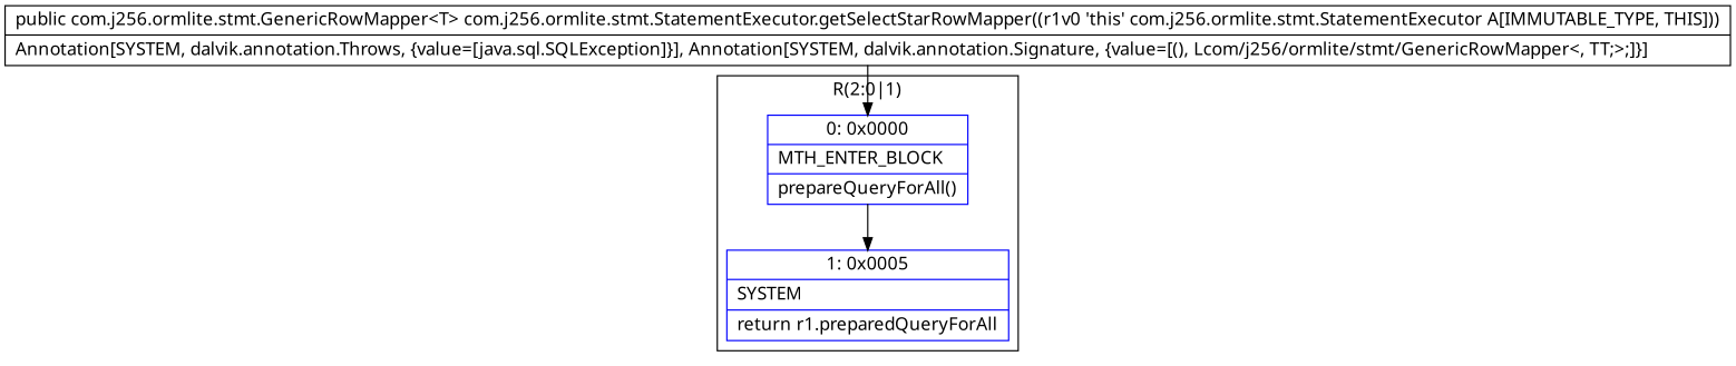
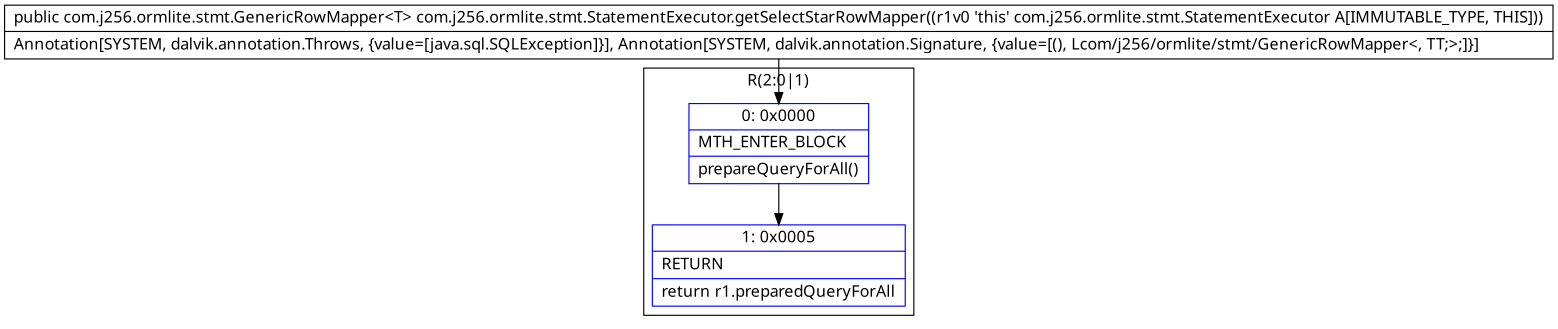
  digraph {
    fontname="Noto Sans"
    node [color=blue shape=record fontname="Noto Sans"]
    edge [fontname="Noto Sans"]
    n1 [label="{0\:\ 0x0000|MTH_ENTER_BLOCK\l|prepareQueryForAll()\l}"]
-   n2 [label="{1\:\ 0x0005|SYSTEM\l|return r1.preparedQueryForAll\l}"]
+   n2 [label="{1\:\ 0x0005|RETURN\l|return r1.preparedQueryForAll\l}"]
    n3 [label="{public com.j256.ormlite.stmt.GenericRowMapper\<T\> com.j256.ormlite.stmt.StatementExecutor.getSelectStarRowMapper((r1v0 'this' com.j256.ormlite.stmt.StatementExecutor A[IMMUTABLE_TYPE, THIS]))  | Annotation[SYSTEM, dalvik.annotation.Throws, \{value=[java.sql.SQLException]\}], Annotation[SYSTEM, dalvik.annotation.Signature, \{value=[(), Lcom\/j256\/ormlite\/stmt\/GenericRowMapper\<, TT;\>;]\}]\l}" color=""]
    subgraph cluster_1 {
      label="R(2:0|1)"
      n1
      n2
    }
    n1 -> n2
    n3 -> n1
  }
